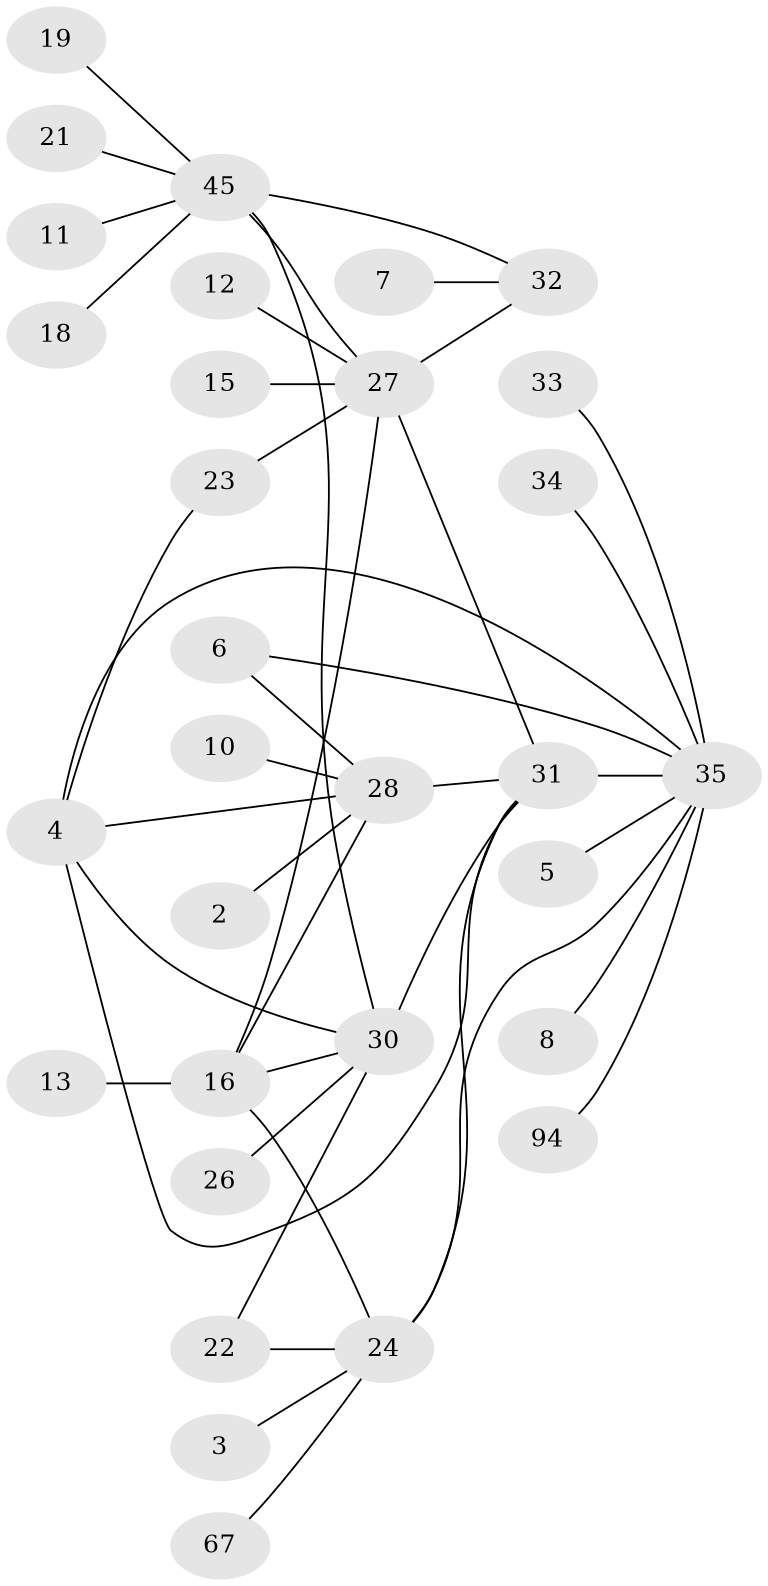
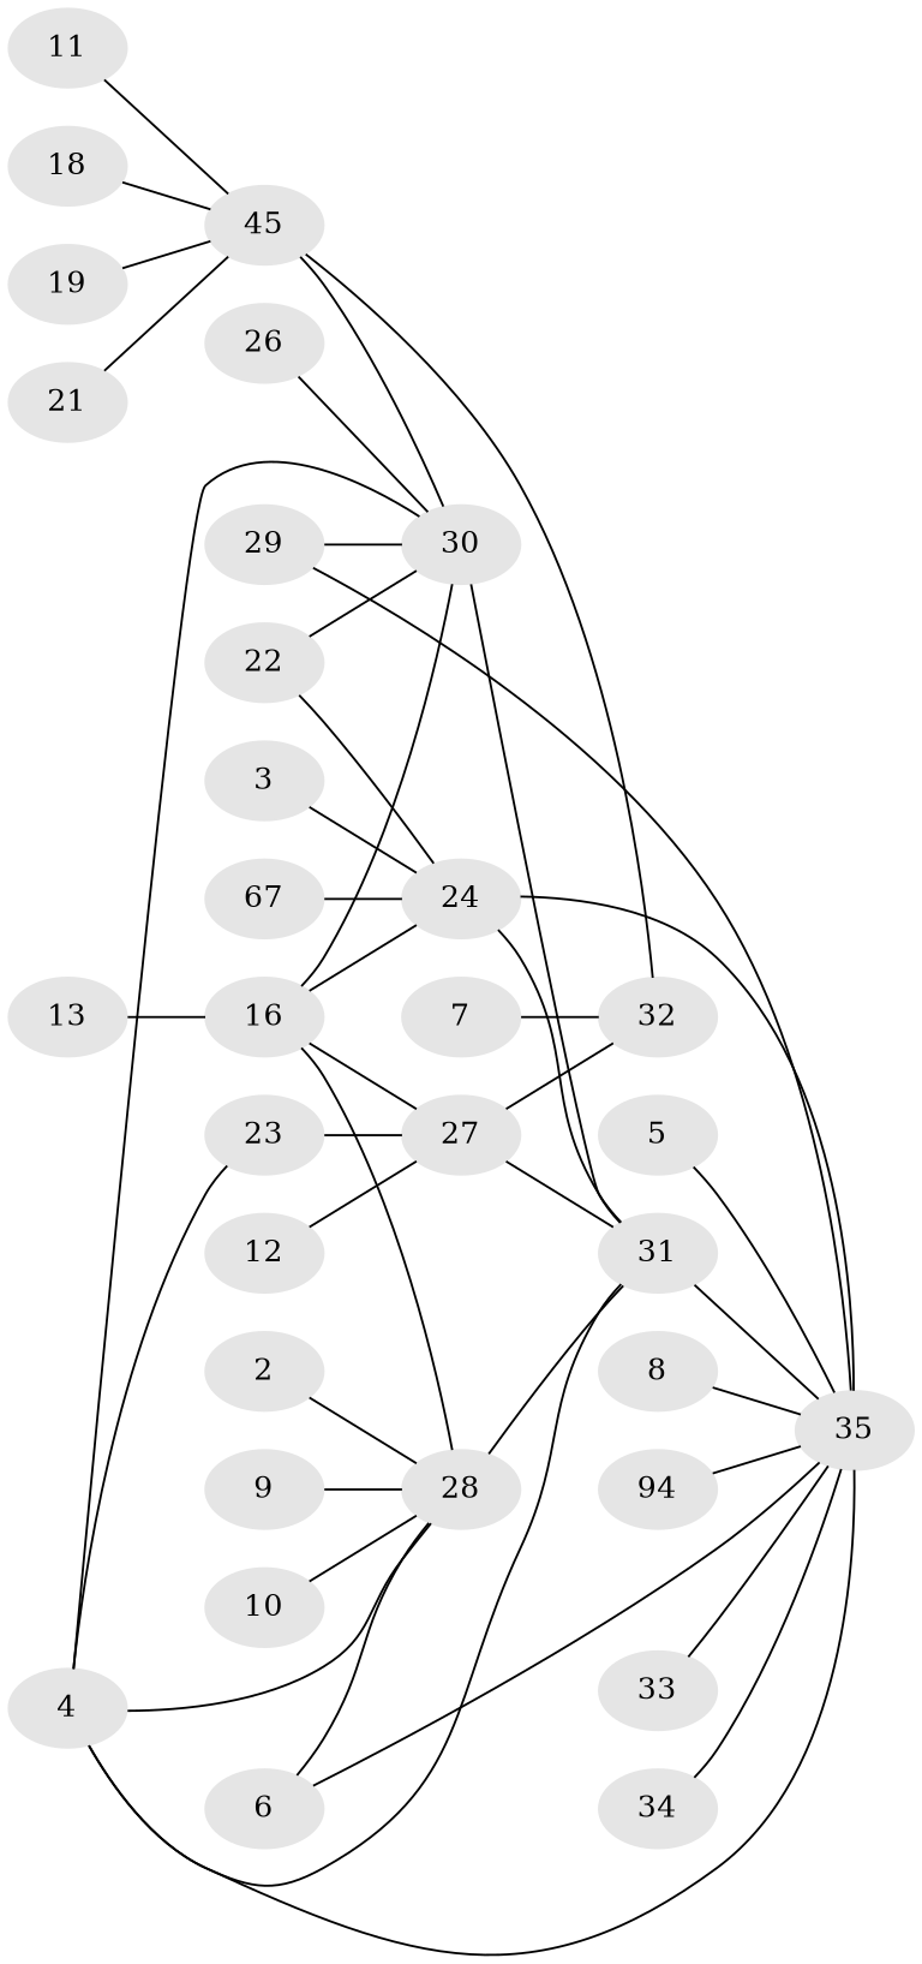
  graph {
    rankdir=LR
    node [color=gray90 style=filled]
    edge [weight=1.0]
    30
    31
    2
    28
    3
    24
    35
    4
    23
    27
    32
    5
    6
    7
    8
+   9
    10
    n18 [label=45]
    11
    12
    13
    16
    n23 [label=94]
-   15
    n25 [label=67]
    18
    19
    21
    22
    26
+   29
    33
    34
    30 -- 31
    31 -- 35
    2 -- 28
    28 -- 31
    3 -- 24
    24 -- 31
    24 -- 35
    4 -- 30
    4 -- 31
    4 -- 28
    4 -- 35
    4 -- 23
    23 -- 27
    27 -- 31
    27 -- 32
    5 -- 35
    6 -- 28
    6 -- 35
    7 -- 32
    8 -- 35
+   9 -- 28
    10 -- 28
    n18 -- 30
-   n18 -- 27
    n18 -- 32
    11 -- n18
    12 -- 27
    13 -- 16
    16 -- 30
    16 -- 28
    16 -- 24
    16 -- 27
    n23 -- 35
-   15 -- 27
    n25 -- 24
    18 -- n18
    19 -- n18
    21 -- n18
    22 -- 30
    22 -- 24
    26 -- 30
+   29 -- 30
+   29 -- 35
    33 -- 35
    34 -- 35
  }
